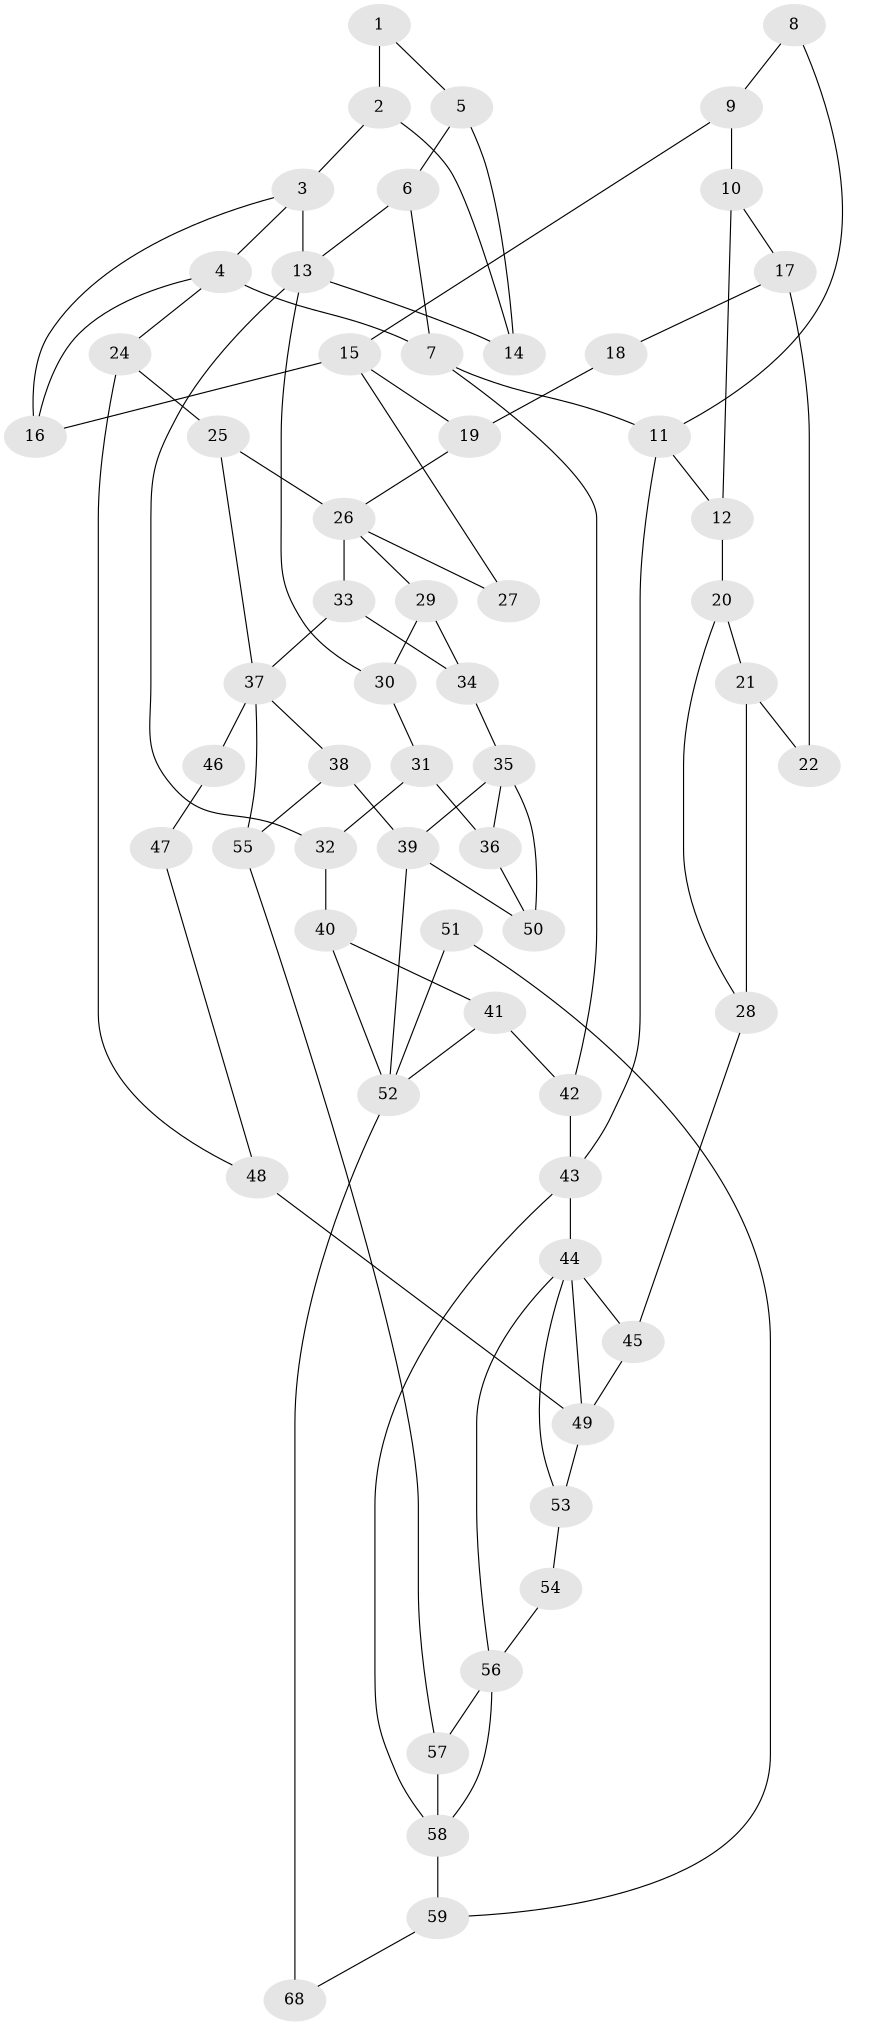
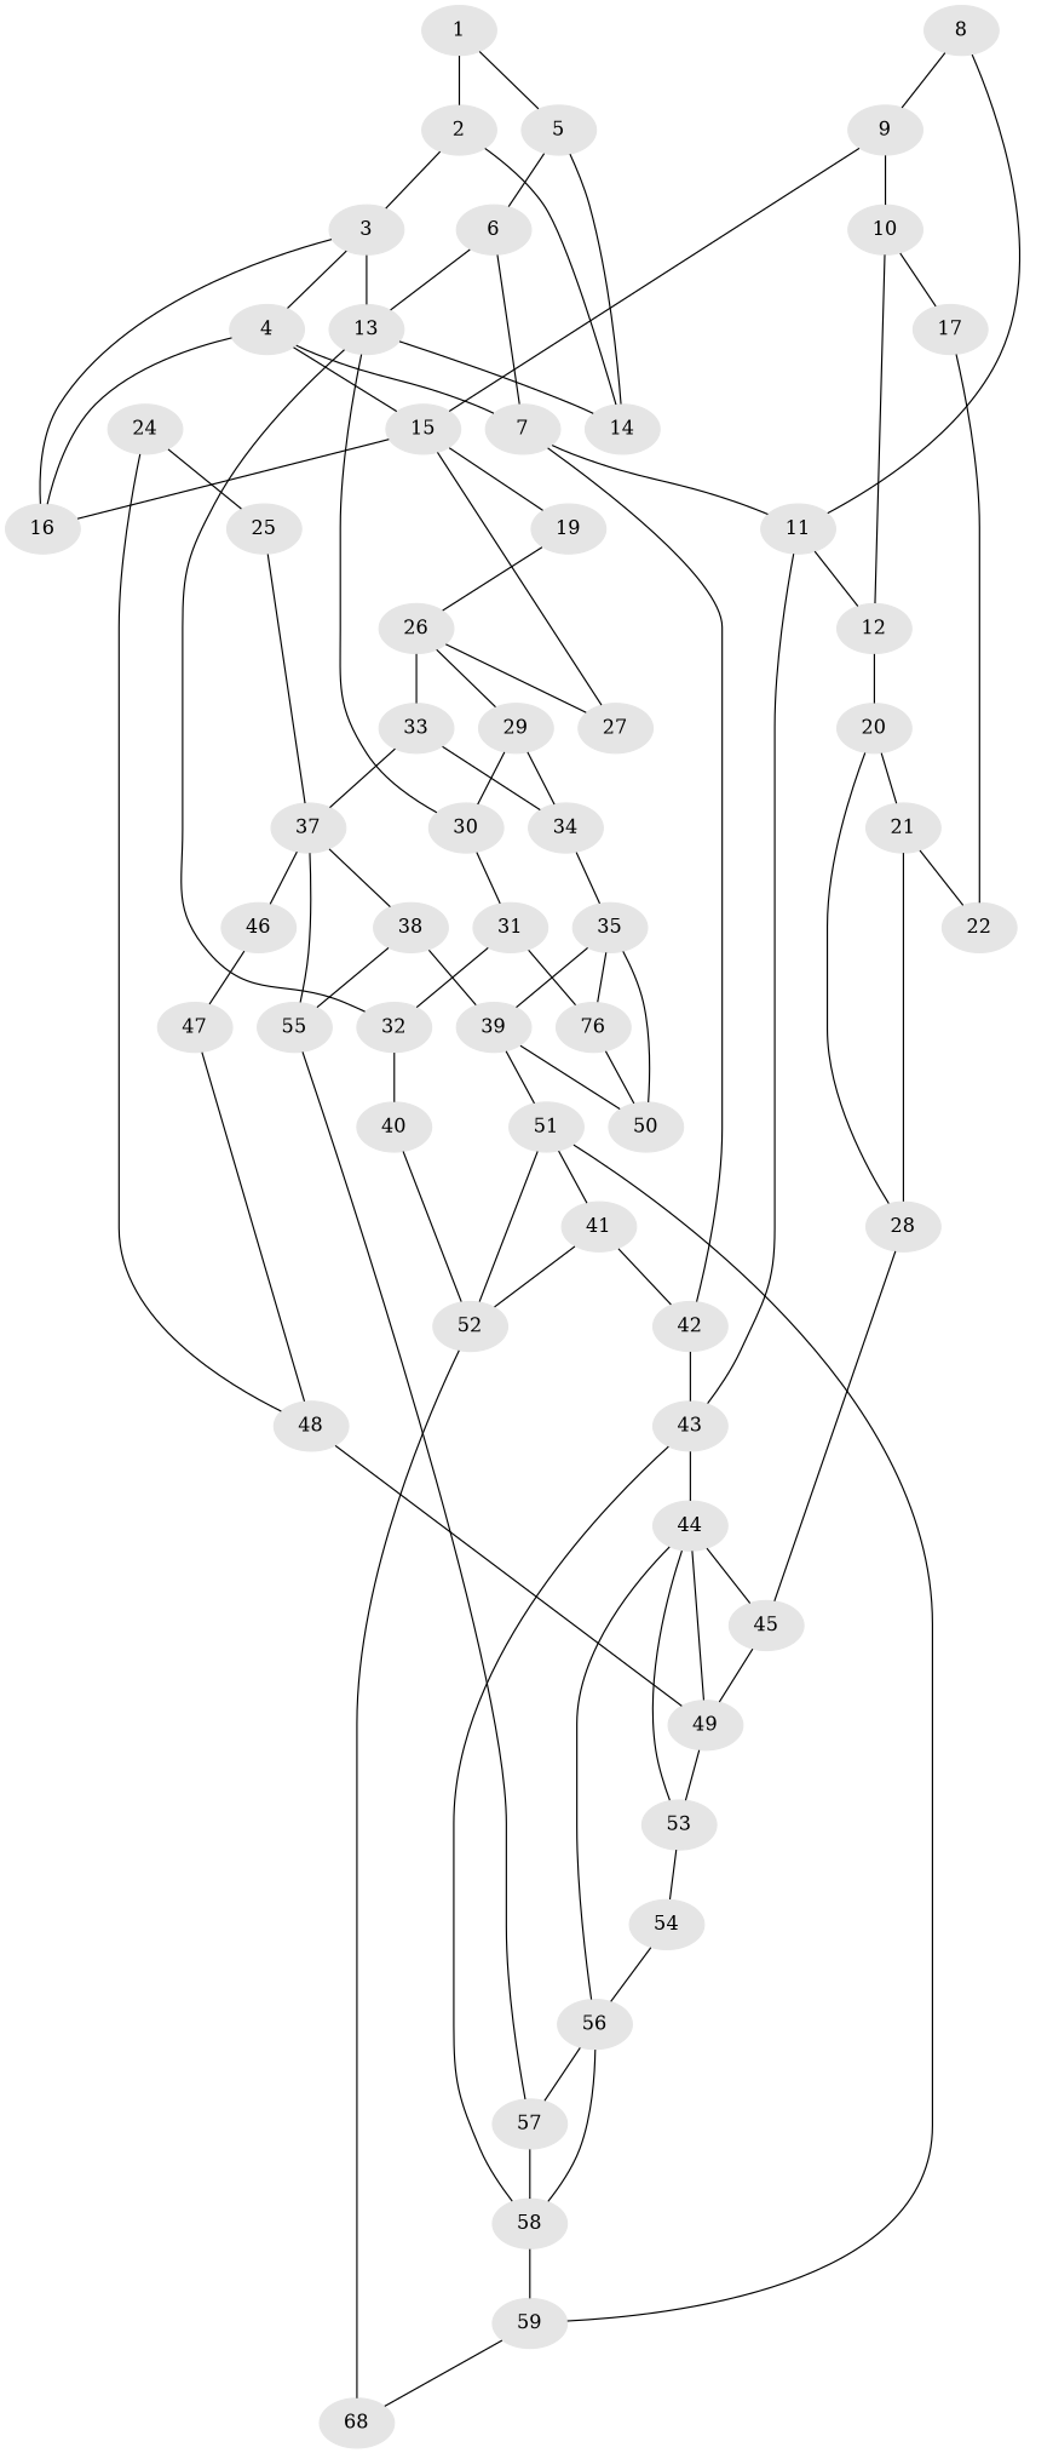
  graph {
    node [color=gray90 style=filled]
    edge [weight=1.0]
    1
    2
    5
    3
    14
    6
    4
    13
    16
    7
    15
    30
    32
    11
    42
    19
    27
    12
    43
    8
    9
    10
    17
    20
-   18
    22
    44
    58
    21
    28
    31
    40
    26
    29
    33
    45
    24
    25
    48
    37
    49
    38
    46
    55
    34
    35
-   36
+   36 [label=76]
    50
    41
    52
    39
    51
    47
    57
    59
    n56 [label=68]
    53
    56
    54
    1 -- 2 [weight=4.0]
    1 -- 5
    2 -- 3
    2 -- 14
    5 -- 14
    5 -- 6
    3 -- 4
    3 -- 13 [weight=2.0]
    3 -- 16
    6 -- 13
    6 -- 7
    4 -- 16
    4 -- 7
-   4 -- 24
+   4 -- 15
    13 -- 14
    13 -- 30
    13 -- 32
    7 -- 11
    7 -- 42
    15 -- 16
    15 -- 19
    15 -- 27 [weight=2.0]
    30 -- 31
    32 -- 40
    11 -- 12
    11 -- 43
    42 -- 43
    19 -- 26
    12 -- 20 [weight=2.0]
    43 -- 44
    43 -- 58
    8 -- 11
    8 -- 9
    9 -- 15
    9 -- 10
    10 -- 12 [weight=2.0]
    10 -- 17 [weight=2.0]
-   17 -- 18 [weight=2.0]
    17 -- 22
    20 -- 21 [weight=2.0]
    20 -- 28
-   18 -- 19
    44 -- 45 [weight=2.0]
    44 -- 49
    44 -- 53
    44 -- 56
    58 -- 59 [weight=2.0]
    21 -- 22 [weight=2.0]
    21 -- 28
    28 -- 45 [weight=2.0]
    31 -- 32
    31 -- 36
-   40 -- 41
+   51 -- 41
    40 -- 52
    26 -- 27
    26 -- 29
    26 -- 33
    29 -- 30
    29 -- 34
    33 -- 37
    33 -- 34
    45 -- 49
    24 -- 25
    24 -- 48
-   25 -- 26 [weight=2.0]
    25 -- 37
    48 -- 49 [weight=2.0]
    37 -- 38
    37 -- 46 [weight=2.0]
    37 -- 55
    49 -- 53 [weight=2.0]
    38 -- 55
    38 -- 39
    46 -- 47
    55 -- 57
    34 -- 35
    35 -- 36
    35 -- 50
    35 -- 39
    36 -- 50
    41 -- 42
    41 -- 52
    52 -- n56 [weight=2.0]
    39 -- 50
-   39 -- 52 [weight=2.0]
+   39 -- 51 [weight=2.0]
    51 -- 52 [weight=2.0]
    51 -- 59
    47 -- 48
    57 -- 58
    59 -- n56
    53 -- 54
    56 -- 58
    56 -- 57
    54 -- 56
  }
